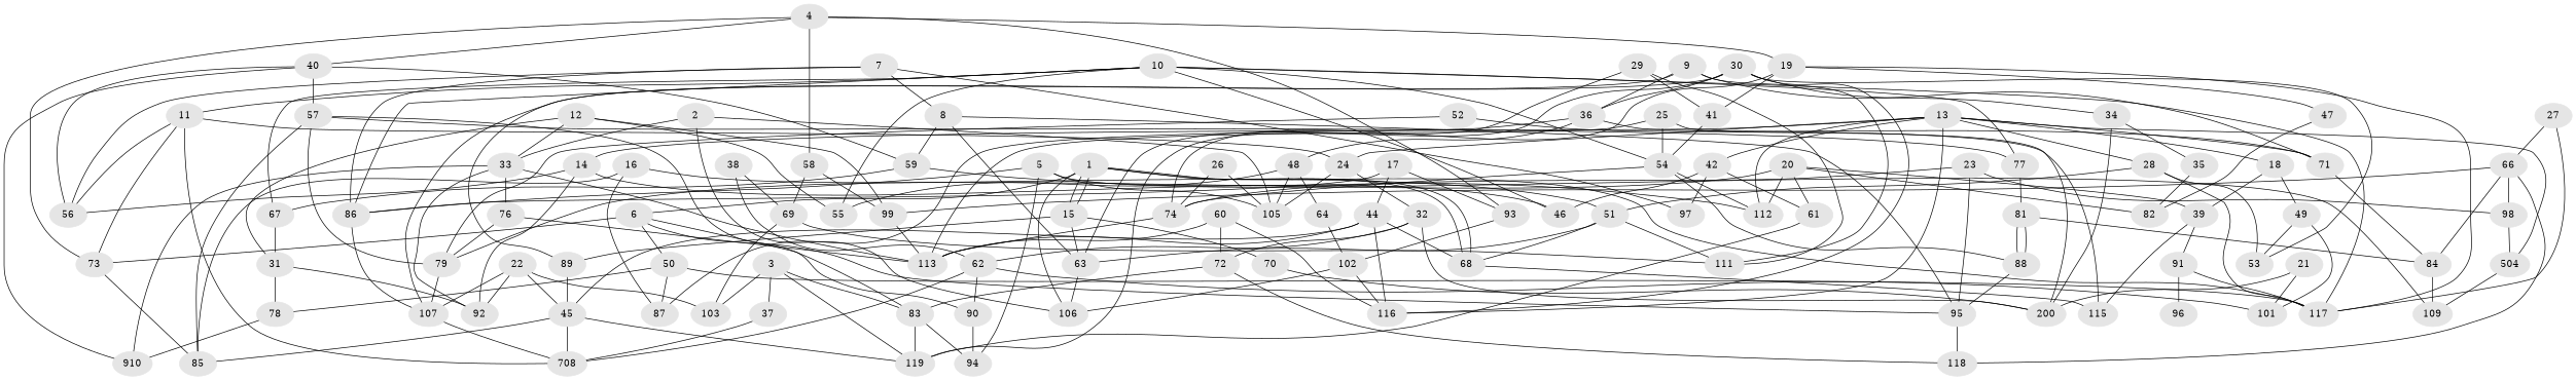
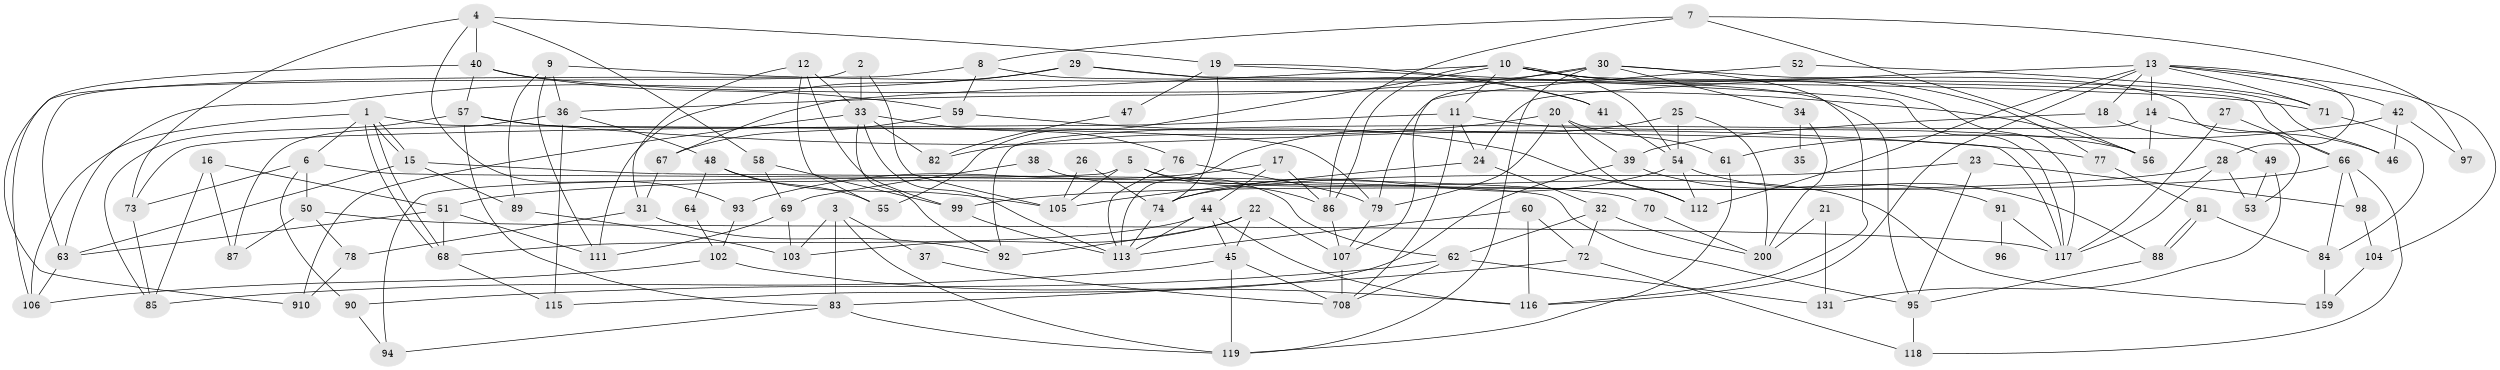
  graph {
    node [color=gray90 style=filled]
    1
    6
    15
    68
    106
    117
    73
    50
    90
    95
    63
    89
    70
    115
    2
    33
    105
    92
    113
    76
    n21 [label=910]
    3
    37
    83
    103
    n26 [label=119]
    n27 [label=708]
    94
    4
    19
    40
    58
    93
    41
    47
    74
    56
    59
    57
    99
    69
    85
    102
    5
    86
-   109
+   109 [label=159]
    107
    87
    78
    118
    7
    8
    97
    67
    112
    9
    36
    71
    111
    48
    84
    10
    11
    46
    54
    55
    77
    24
    88
    31
    81
    32
    12
    13
    14
    18
    28
    42
-   104 [label=504]
+   104
    116
    39
    49
    51
    53
    61
    n86 [label=200]
    16
    17
    44
    45
    91
-   101
+   101 [label=131]
    82
    20
    79
    21
    22
    23
    98
    62
    72
    25
    26
    27
    66
    29
    30
    34
    35
    64
    38
    96
    52
    60
    1 -- 6
    1 -- 15
    1 -- 15
    1 -- 68
    1 -- 68
    1 -- 106
    1 -- 117
    6 -- 73
    6 -- 50
    6 -- 90
    6 -- 95
    15 -- 63
    15 -- 89
    15 -- 70
    68 -- 115
    73 -- 85
    50 -- 117
    50 -- 87
    50 -- 78
    90 -- 94
    95 -- 118
    63 -- 106
-   89 -- 45
+   89 -- 103
    70 -- n86
    2 -- 106
    2 -- 33
    2 -- 105
    33 -- 92
    33 -- 113
    33 -- 76
    33 -- n21
    76 -- 113
    76 -- 79
    3 -- 37
    3 -- 83
    3 -- 103
    3 -- n26
    37 -- n27
    83 -- n26
    83 -- 94
    4 -- 73
    4 -- 19
    4 -- 40
    4 -- 58
    4 -- 93
    19 -- 117
    19 -- 41
    19 -- 47
    19 -- 74
    40 -- n21
    40 -- 56
    40 -- 59
    40 -- 57
    58 -- 99
    58 -- 69
    93 -- 102
    41 -- 54
    47 -- 82
    74 -- 113
    59 -- 67
    59 -- 112
    57 -- 83
    57 -- 85
    57 -- 77
    57 -- 79
    99 -- 113
    69 -- 103
    69 -- 111
    102 -- 106
    102 -- 116
    5 -- 105
    5 -- 94
    5 -- 86
    5 -- 109
    86 -- 107
    107 -- n27
    78 -- n21
    7 -- 56
    7 -- 86
    7 -- 8
    7 -- 97
    8 -- 95
    8 -- 63
    8 -- 59
    67 -- 31
    9 -- 89
    9 -- 36
    9 -- 71
    9 -- 111
    36 -- 115
    36 -- 87
    36 -- 48
    71 -- 84
    48 -- 105
    48 -- 55
    48 -- 64
    84 -- 109
    10 -- 117
    10 -- 86
    10 -- 67
    10 -- 11
    10 -- 46
    10 -- 54
    10 -- 55
    10 -- 77
    11 -- 73
    11 -- n27
    11 -- 56
    11 -- 24
    54 -- 74
    54 -- 112
    54 -- 88
    77 -- 81
    24 -- 105
    24 -- 32
    88 -- 95
    31 -- 92
    31 -- 78
    81 -- 84
    81 -- 88
    81 -- 88
    32 -- n86
    32 -- 62
    32 -- 72
    12 -- 33
    12 -- 99
    12 -- 55
    12 -- 31
    13 -- 112
    13 -- 71
    13 -- 24
    13 -- 14
    13 -- 18
    13 -- 28
    13 -- 42
    13 -- 104
    13 -- 116
    14 -- 92
    14 -- 56
    14 -- 46
    18 -- 39
    18 -- 49
    28 -- 117
    28 -- 51
    28 -- 53
    42 -- 97
    42 -- 46
    42 -- 61
    104 -- 109
    39 -- 115
    39 -- 91
    49 -- 53
    49 -- 101
    51 -- 68
    51 -- 63
    51 -- 111
    61 -- n26
    16 -- 85
    16 -- 87
    16 -- 51
    17 -- 93
    17 -- 86
    17 -- 44
    44 -- 68
    44 -- 113
    44 -- 116
    44 -- 45
    45 -- n26
    45 -- n27
    45 -- 85
    91 -- 117
    91 -- 96
    20 -- 112
    20 -- 39
    20 -- 61
    20 -- 82
    20 -- 79
    79 -- 107
    21 -- n86
    21 -- 101
    22 -- 92
    22 -- 103
    22 -- 107
    22 -- 45
    23 -- 95
    23 -- 74
    23 -- 98
    98 -- 104
    62 -- 90
    62 -- n27
    62 -- 101
    72 -- 83
    72 -- 118
    25 -- 113
    25 -- 54
    25 -- n86
    26 -- 105
    26 -- 74
    27 -- 117
    27 -- 66
    66 -- 99
    66 -- 118
    66 -- 84
    66 -- 98
    29 -- 63
    29 -- 41
    29 -- 111
+   29 -- 66
    30 -- n26
    30 -- 107
    30 -- 36
    30 -- 116
    30 -- 53
    30 -- 34
    34 -- n86
    34 -- 35
-   35 -- 82
+   33 -- 82
    64 -- 102
    38 -- 69
    38 -- 62
    52 -- 71
    52 -- 79
    60 -- 113
    60 -- 116
    60 -- 72
  }
